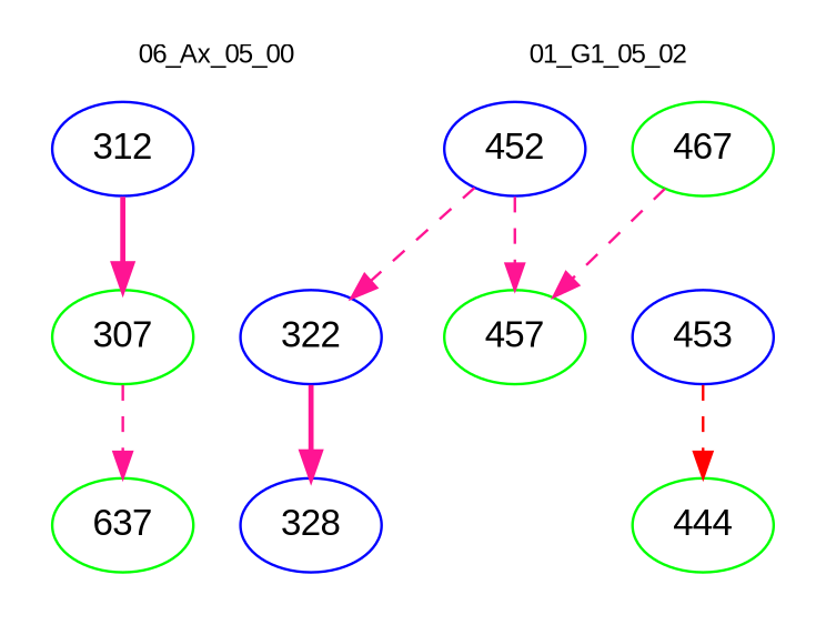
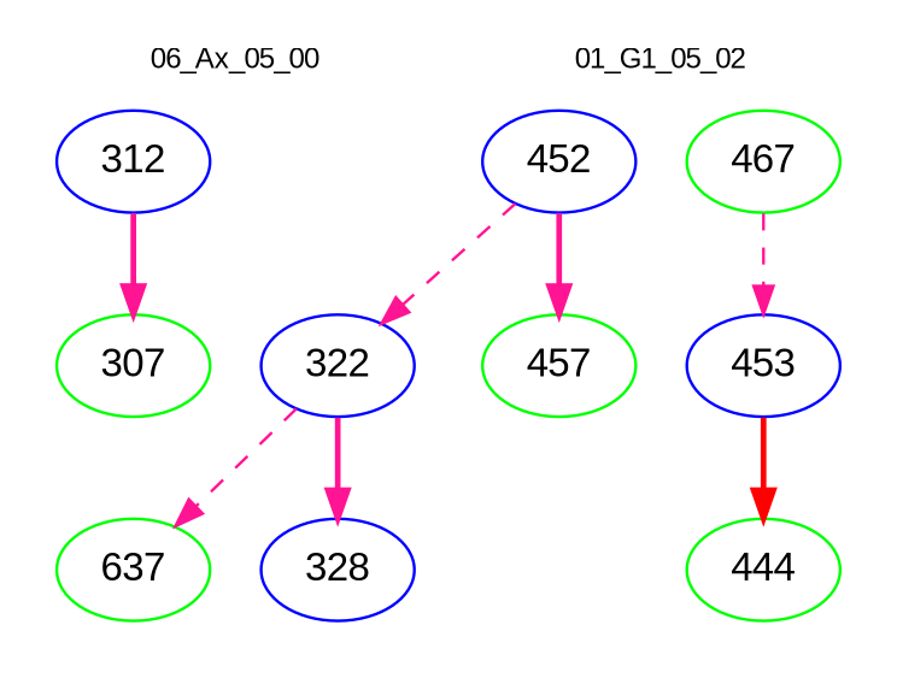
  digraph {
    fontname="Liberation Sans"
    node [color=blue fontname="Liberation Sans"]
    edge [color=deeppink fontname="Liberation Sans" style=dashed]
    n1 [label=322]
    n2 [label=328]
    n3 [color=green label=637]
    n4 [label=312]
    n5 [color=green label=307]
    n6 [label=452]
    n7 [color=green label=467]
    n8 [color=green label=457]
    n9 [label=453]
    n10 [color=green label=444]
    subgraph cluster_1 {
      color=white
      fontsize=10
      label="06_Ax_05_00"
      n1
      n2
      n3
      n4
      n5
    }
    subgraph cluster_2 {
      color=white
      fontsize=10
      label="01_G1_05_02"
      n6
      n7
      n8
      n9
      n10
    }
    n1 -> n2 [style=bold]
-   n5 -> n3
+   n1 -> n3
    n4 -> n5 [style=bold]
    n6 -> n1
-   n6 -> n8
-   n7 -> n8
-   n9 -> n10 [color=red]
+   n6 -> n8 [style=bold]
+   n7 -> n9
+   n9 -> n10 [color=red style=bold]
  }
